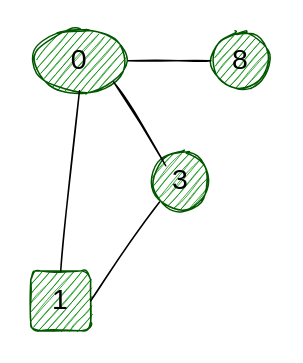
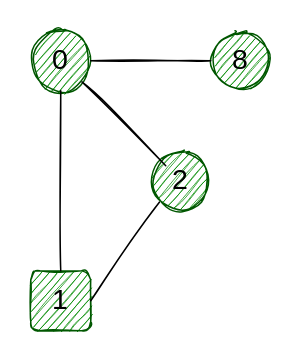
  <mxCell id="0" />
  <mxCell id="1" parent="0" />
- <mxCell id="2" value="0" style="ellipse;whiteSpace=wrap;aspect=fixed;sketch=1;fillColor=#008a00;strokeColor=#005700;fontSize=19;fontColor=#000000;" parent="1" vertex="1"><mxGeometry x="20" y="20" width="65" height="40" as="geometry" /></mxCell>
+ <mxCell id="2" value="0" style="ellipse;whiteSpace=wrap;aspect=fixed;sketch=1;fillColor=#008a00;strokeColor=#005700;fontSize=19;fontColor=#000000;" parent="1" vertex="1"><mxGeometry width="40" height="40" as="geometry" x="20" y="20" /></mxCell>
  <mxCell id="3" value="1" style="whiteSpace=wrap;aspect=fixed;sketch=1;fillColor=#008a00;strokeColor=#005700;fontSize=19;fontColor=#000000;rounded=1;" parent="1" vertex="1"><mxGeometry y="180" width="40" height="40" as="geometry" x="20" /></mxCell>
  <mxCell id="4" value="8" style="ellipse;whiteSpace=wrap;aspect=fixed;sketch=1;fillColor=#008a00;strokeColor=#005700;fontSize=19;fontColor=#000000;" parent="1" vertex="1"><mxGeometry x="140" width="40" height="40" as="geometry" y="20" /></mxCell>
  <mxCell id="5" value="" style="endArrow=none;html=1;fontSize=19;entryX=0.5;entryY=1;entryDx=0;entryDy=0;exitX=0.5;exitY=0;exitDx=0;exitDy=0;sketch=1;fontColor=#000000;" parent="1" source="3" target="2" edge="1"><mxGeometry width="50" height="50" relative="1" as="geometry"><mxPoint x="120" y="280" as="sourcePoint" /><mxPoint x="170" y="230" as="targetPoint" /></mxGeometry></mxCell>
  <mxCell id="6" value="" style="endArrow=none;html=1;fontSize=19;exitX=0;exitY=0.5;exitDx=0;exitDy=0;sketch=1;fontColor=#000000;" parent="1" source="4" target="2" edge="1"><mxGeometry width="50" height="50" relative="1" as="geometry"><mxPoint x="34.142" y="125.858" as="sourcePoint" /><mxPoint x="60" y="80" as="targetPoint" /></mxGeometry></mxCell>
  <mxCell id="7" value="" style="endArrow=none;html=1;fontSize=19;exitX=1;exitY=0.5;exitDx=0;exitDy=0;sketch=1;fontColor=#000000;entryX=0;entryY=1;entryDx=0;entryDy=0;" parent="1" source="3" target="8" edge="1"><mxGeometry width="50" height="50" relative="1" as="geometry"><mxPoint x="34.142" y="125.858" as="sourcePoint" /><mxPoint x="110" y="180" as="targetPoint" /></mxGeometry></mxCell>
- <mxCell id="8" value="3" style="ellipse;whiteSpace=wrap;aspect=fixed;sketch=1;fillColor=#008a00;strokeColor=#005700;fontSize=19;fontColor=#000000;" vertex="1" parent="1"><mxGeometry x="100" y="100" width="40" height="40" as="geometry" /></mxCell>
+ <mxCell id="8" value="2" style="ellipse;whiteSpace=wrap;aspect=fixed;sketch=1;fillColor=#008a00;strokeColor=#005700;fontSize=19;fontColor=#000000;" vertex="1" parent="1"><mxGeometry x="100" y="100" width="40" height="40" as="geometry" /></mxCell>
  <mxCell id="9" value="" style="endArrow=none;html=1;fontSize=19;exitX=1;exitY=1;exitDx=0;exitDy=0;sketch=1;fontColor=#000000;" edge="1" parent="1" source="2"><mxGeometry width="50" height="50" relative="1" as="geometry"><mxPoint x="70" y="210" as="sourcePoint" /><mxPoint x="110" y="110" as="targetPoint" /></mxGeometry></mxCell>
